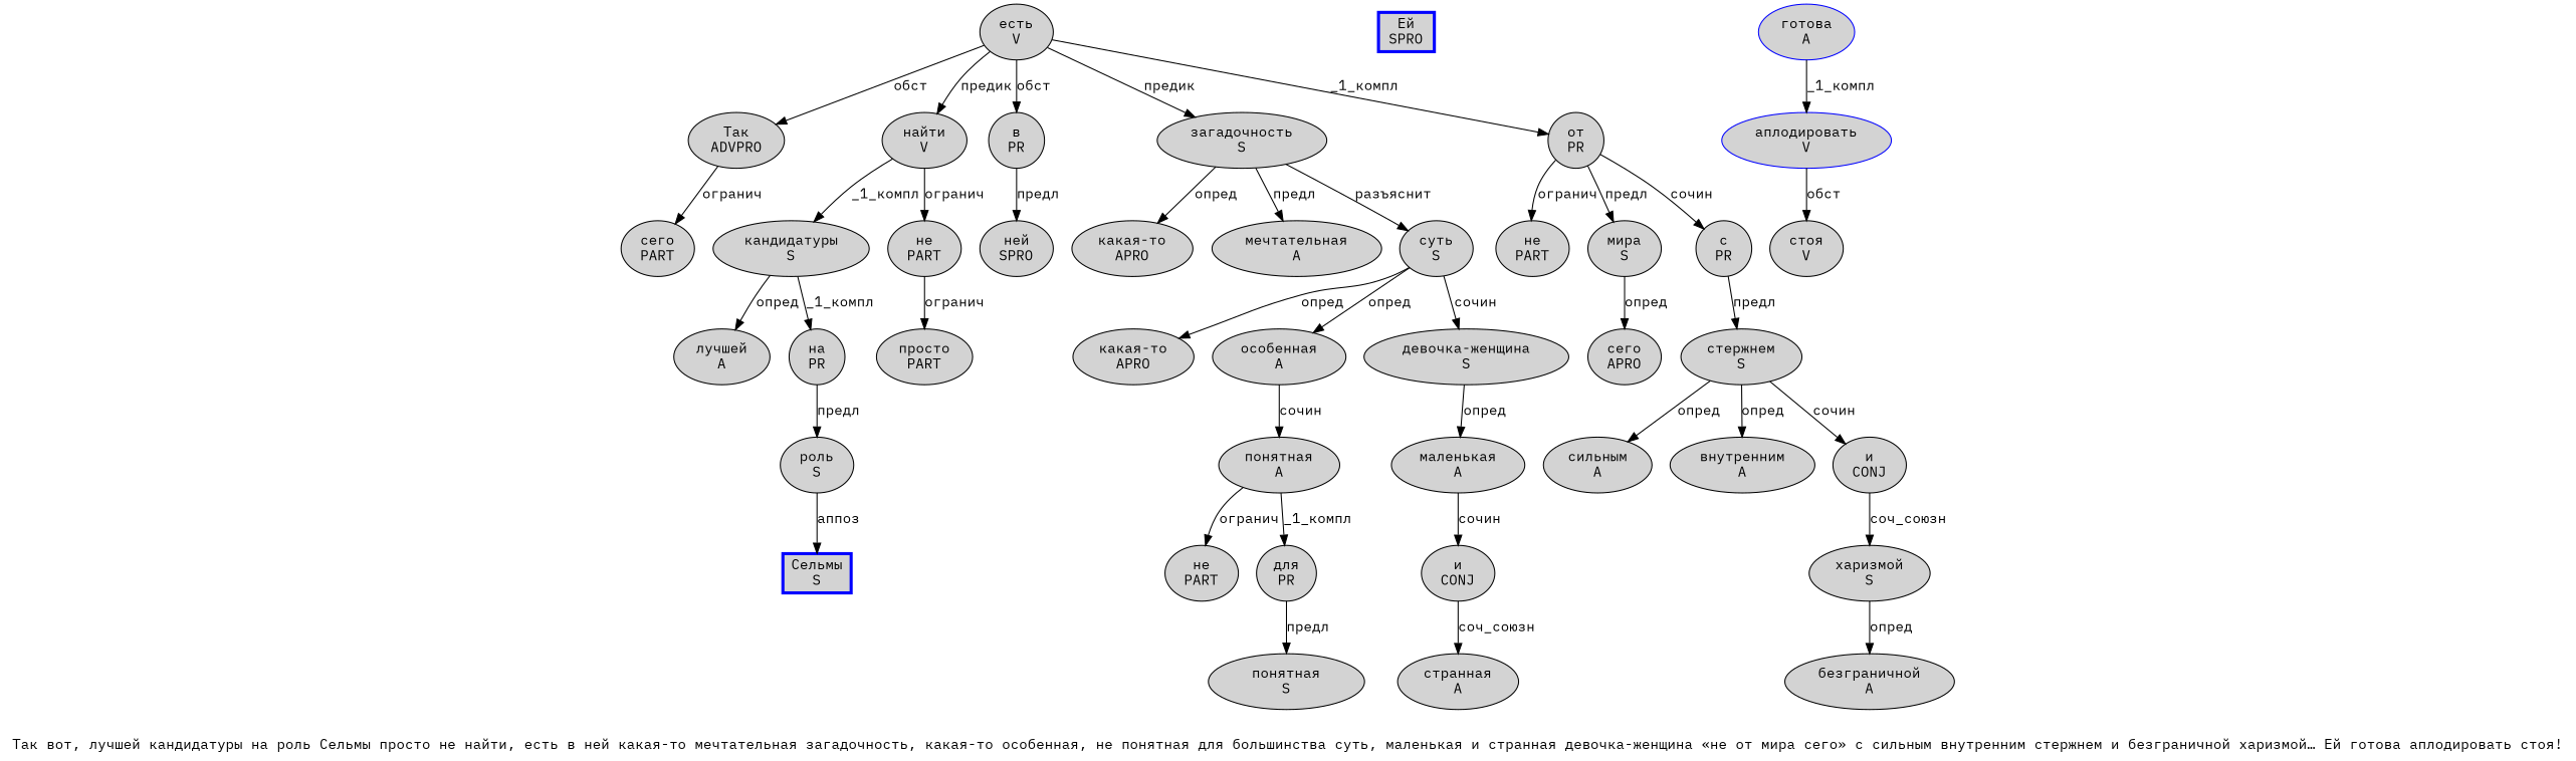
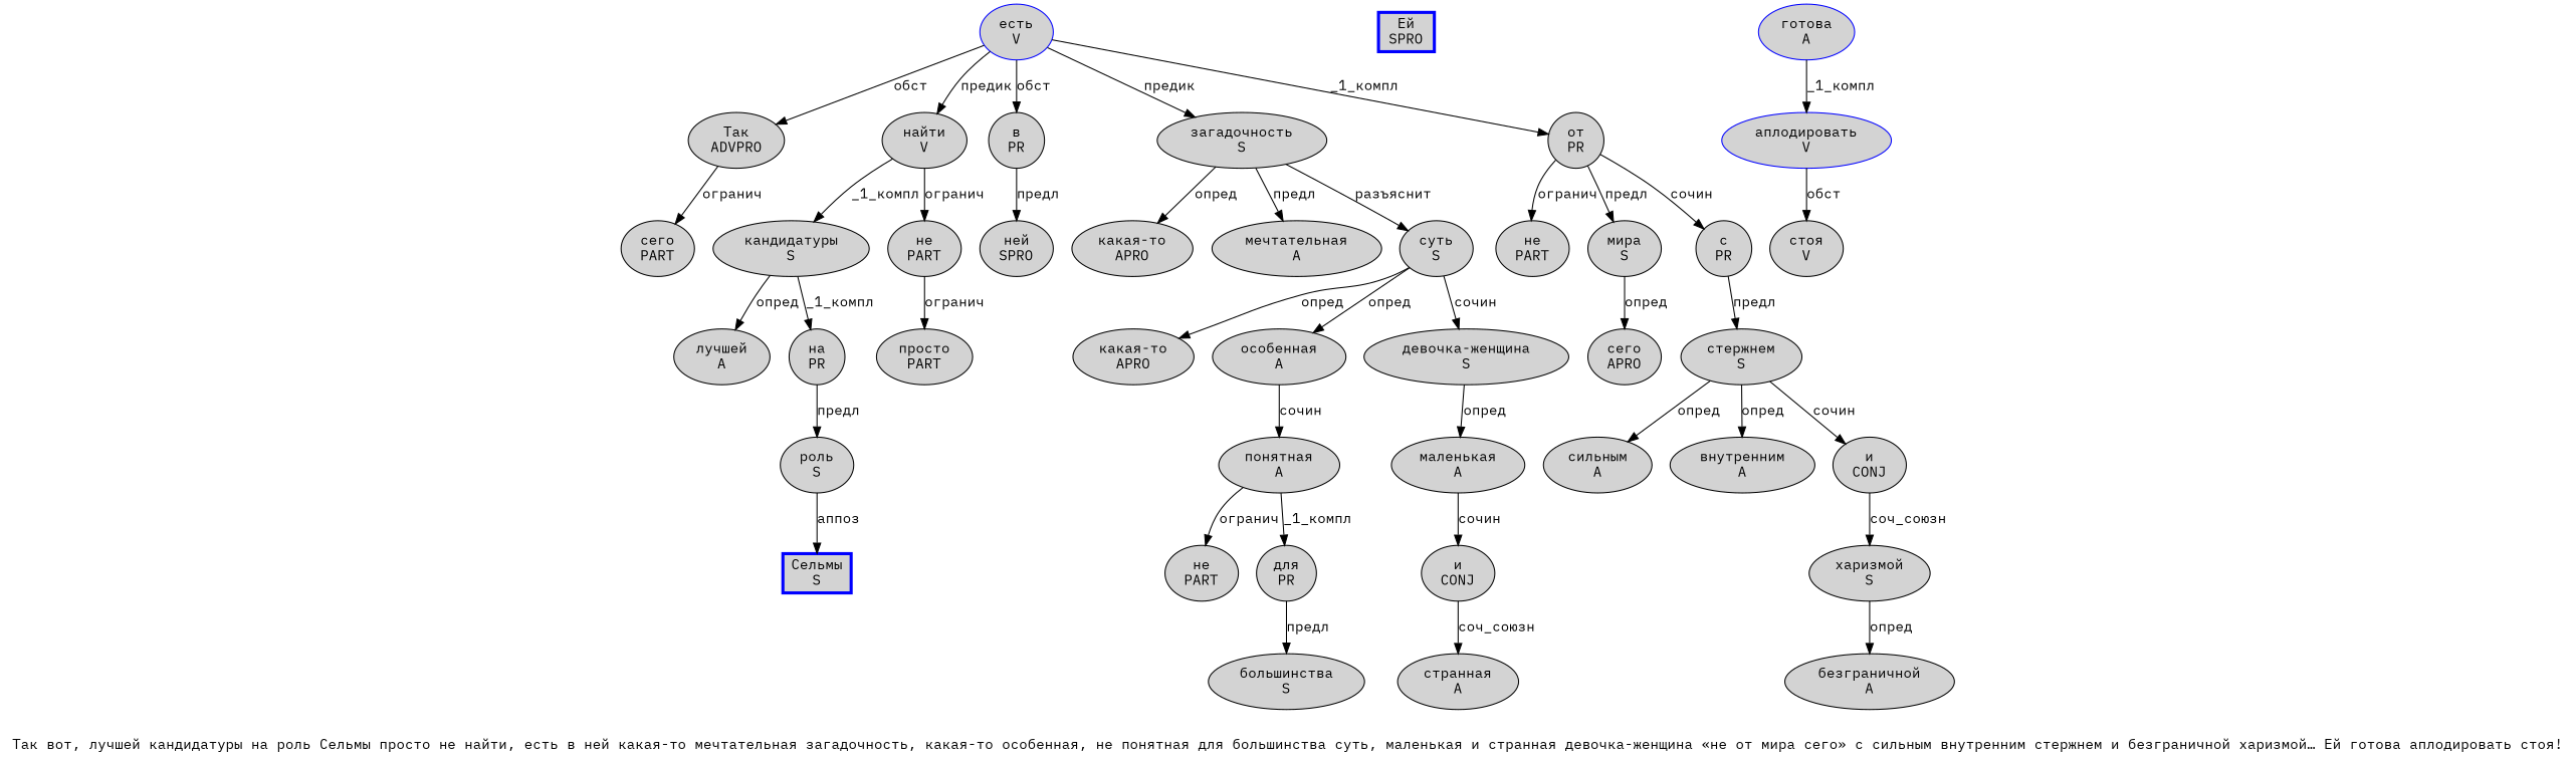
  digraph {
    fontname="IBM Plex Mono"
    label="Так вот, лучшей кандидатуры на роль Сельмы просто не найти, есть в ней какая-то мечтательная загадочность, какая-то особенная, не понятная для большинства суть, маленькая и странная девочка-женщина «не от мира сего» с сильным внутренним стержнем и безграничной харизмой… Ей готова аплодировать стоя!"
    node [fillcolor=lightgray fontname="IBM Plex Mono" penwidth=1 shape=ellipse style=filled]
    edge [fontname="IBM Plex Mono"]
    n1 [label="Так\nADVPRO"]
    n2 [label="сего\nPART"]
    n3 [label="лучшей\nA"]
    n4 [label="кандидатуры\nS"]
    n5 [label="на\nPR"]
    n6 [label="роль\nS"]
    n7 [color=blue label="Сельмы\nS" penwidth=3 shape=box]
    n8 [label="просто\nPART"]
    n9 [label="не\nPART"]
    n10 [label="найти\nV"]
-   n11 [label="есть\nV"]
+   n11 [label="есть\nV" color=blue]
    n12 [label="в\nPR"]
    n13 [label="загадочность\nS"]
    n14 [label="от\nPR"]
    n15 [label="ней\nSPRO"]
    n16 [label="какая-то\nAPRO"]
    n17 [label="мечтательная\nA"]
    n18 [label="суть\nS"]
    n19 [label="не\nPART"]
    n20 [label="мира\nS"]
    n21 [label="с\nPR"]
    n22 [label="какая-то\nAPRO"]
    n23 [label="особенная\nA"]
    n24 [label="девочка-женщина\nS"]
    n25 [label="понятная\nA"]
    n26 [label="не\nPART"]
    n27 [label="для\nPR"]
-   n28 [label="понятная\nS"]
+   n28 [label="большинства\nS"]
    n29 [label="маленькая\nA"]
    n30 [label="и\nCONJ"]
    n31 [label="странная\nA"]
    n32 [label="сего\nAPRO"]
    n33 [label="стержнем\nS"]
    n34 [label="сильным\nA"]
    n35 [label="внутренним\nA"]
    n36 [label="и\nCONJ"]
    n37 [label="харизмой\nS"]
    n38 [label="безграничной\nA"]
    n39 [color=blue label="Ей\nSPRO" penwidth=3 shape=box]
    n40 [color=blue label="готова\nA"]
    n41 [color=blue label="аплодировать\nV"]
    n42 [label="стоя\nV"]
    n1 -> n2 [label="огранич"]
    n4 -> n3 [label="опред"]
    n4 -> n5 [label="_1_компл"]
    n5 -> n6 [label="предл"]
    n6 -> n7 [label="аппоз"]
    n9 -> n8 [label="огранич"]
    n10 -> n4 [label="_1_компл"]
    n10 -> n9 [label="огранич"]
    n11 -> n1 [label="обст"]
    n11 -> n10 [label="предик"]
    n11 -> n12 [label="обст"]
    n11 -> n13 [label="предик"]
    n11 -> n14 [label="_1_компл"]
    n12 -> n15 [label="предл"]
    n13 -> n16 [label="опред"]
    n13 -> n17 [label="предл"]
    n13 -> n18 [label="разъяснит"]
    n14 -> n19 [label="огранич"]
    n14 -> n20 [label="предл"]
    n14 -> n21 [label="сочин"]
    n18 -> n22 [label="опред"]
    n18 -> n23 [label="опред"]
    n18 -> n24 [label="сочин"]
    n20 -> n32 [label="опред"]
    n21 -> n33 [label="предл"]
    n23 -> n25 [label="сочин"]
    n24 -> n29 [label="опред"]
    n25 -> n26 [label="огранич"]
    n25 -> n27 [label="_1_компл"]
    n27 -> n28 [label="предл"]
    n29 -> n30 [label="сочин"]
    n30 -> n31 [label="соч_союзн"]
    n33 -> n34 [label="опред"]
    n33 -> n35 [label="опред"]
    n33 -> n36 [label="сочин"]
    n36 -> n37 [label="соч_союзн"]
    n37 -> n38 [label="опред"]
    n40 -> n41 [label="_1_компл"]
    n41 -> n42 [label="обст"]
  }
